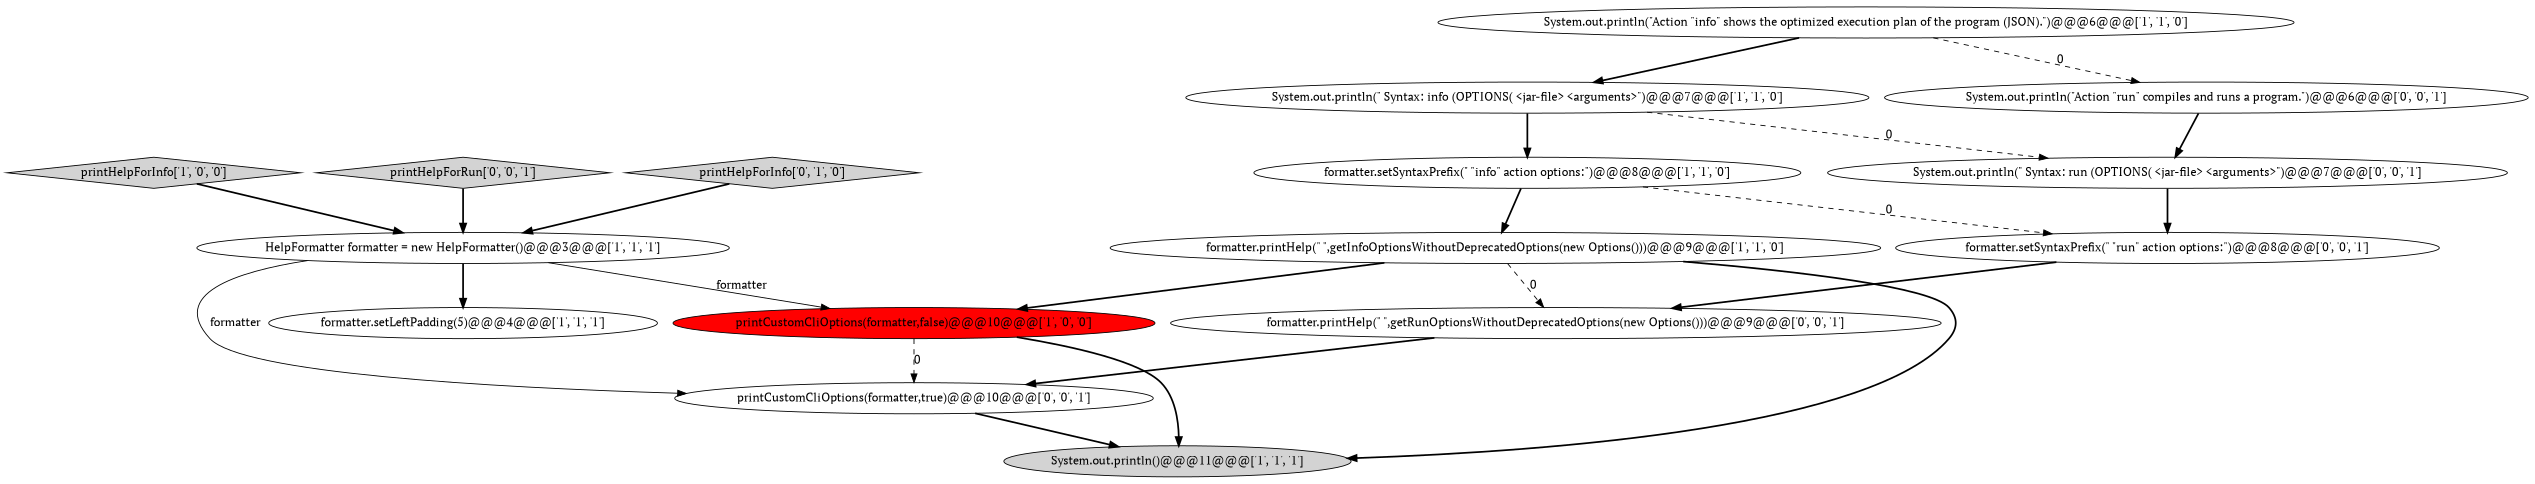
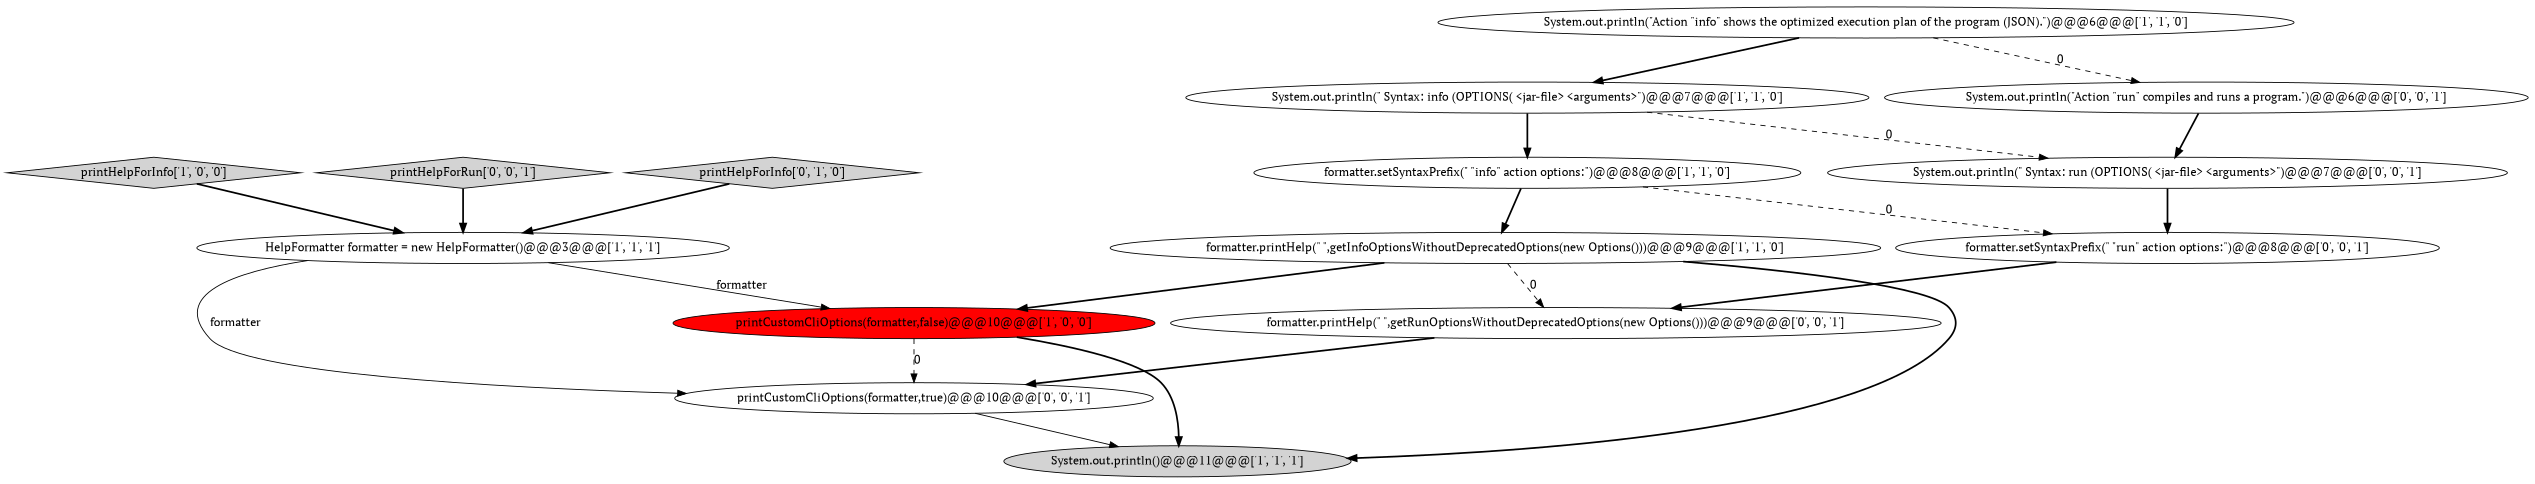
  digraph {
    fontname="PT Serif"
    node [fillcolor=white fontname="PT Serif" shape=ellipse style=filled]
    edge [fontname="PT Serif" style=bold]
    n1 [label="formatter.setSyntaxPrefix(\" \"info\" action options:\")@@@8@@@['1', '1', '0']"]
    n2 [label="formatter.printHelp(\" \",getInfoOptionsWithoutDeprecatedOptions(new Options()))@@@9@@@['1', '1', '0']"]
    n3 [label="formatter.setSyntaxPrefix(\" \"run\" action options:\")@@@8@@@['0', '0', '1']"]
    n4 [label="formatter.printHelp(\" \",getRunOptionsWithoutDeprecatedOptions(new Options()))@@@9@@@['0', '0', '1']"]
    n5 [fillcolor=red label="printCustomCliOptions(formatter,false)@@@10@@@['1', '0', '0']"]
    n6 [fillcolor=lightgray label="System.out.println()@@@11@@@['1', '1', '1']"]
    n7 [label="System.out.println(\" Syntax: info (OPTIONS( <jar-file> <arguments>\")@@@7@@@['1', '1', '0']"]
    n8 [label="System.out.println(\" Syntax: run (OPTIONS( <jar-file> <arguments>\")@@@7@@@['0', '0', '1']"]
    n9 [label="printCustomCliOptions(formatter,true)@@@10@@@['0', '0', '1']"]
    n10 [fillcolor=lightgray label="printHelpForInfo['1', '0', '0']" shape=diamond]
    n11 [label="HelpFormatter formatter = new HelpFormatter()@@@3@@@['1', '1', '1']"]
-   n12 [label="formatter.setLeftPadding(5)@@@4@@@['1', '1', '1']"]
    n13 [label="System.out.println(\"Action \"run\" compiles and runs a program.\")@@@6@@@['0', '0', '1']"]
    n14 [fillcolor=lightgray label="printHelpForRun['0', '0', '1']" shape=diamond]
    n15 [label="System.out.println(\"Action \"info\" shows the optimized execution plan of the program (JSON).\")@@@6@@@['1', '1', '0']"]
    n16 [fillcolor=lightgray label="printHelpForInfo['0', '1', '0']" shape=diamond]
    n1 -> n2
    n1 -> n3 [label=0 style=dashed]
    n2 -> n4 [label=0 style=dashed]
    n2 -> n5
    n2 -> n6
    n3 -> n4
    n4 -> n9
    n5 -> n6
    n5 -> n9 [label=0 style=dashed]
    n7 -> n1
    n7 -> n8 [label=0 style=dashed]
    n8 -> n3
-   n9 -> n6
+   n9 -> n6 [style=solid]
    n10 -> n11
    n11 -> n5 [label=formatter style=solid]
    n11 -> n9 [label=formatter style=solid]
-   n11 -> n12
    n13 -> n8
    n14 -> n11
    n15 -> n7
    n15 -> n13 [label=0 style=dashed]
    n16 -> n11
  }
